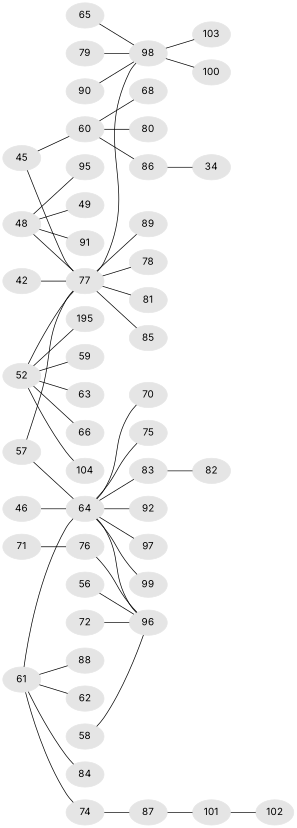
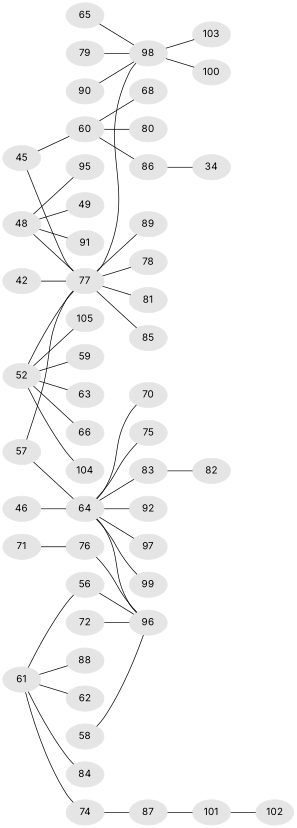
  graph {
    fontname=Inter
    rankdir=LR
    node [color=gray90 fontname=Inter style=filled]
    edge [fontname=Inter]
    77 [super="+67+36"]
    98 [super="+34+41"]
    78
    81
    85
    89
    42
    45
    60
    68
    80
    86
    64 [super="+47+10+24+58+38+37+43"]
    96 [super="+40+17+28+93"]
    70
    75
    83
    92
    97
    99
    46
    48 [super="+25"]
    49
    91
    95
    52 [super="+51"]
    59
    63
    66
    104
-   105 [label=195]
+   105
    n32 [label=58]
    56
    57
    n35 [label=34]
    61 [super="+53"]
    62
    74 [super="+73"]
    84
    88
    87
    82
    100
    103
    65
    76 [super="+69"]
    71
    72
    101
    79
    102
    90
    77 -- 98
    77 -- 78
    77 -- 81
    77 -- 85
    77 -- 89
    98 -- 100
    98 -- 103
    42 -- 77
    45 -- 77
    45 -- 60
    60 -- 68
    60 -- 80
    60 -- 86
    86 -- n35
    64 -- 96
    64 -- 70
    64 -- 75
    64 -- 83
    64 -- 92
    64 -- 97
    64 -- 99
    83 -- 82
    46 -- 64
    48 -- 77
    48 -- 49
    48 -- 91
    48 -- 95
    52 -- 77
    52 -- 59
    52 -- 63
    52 -- 66
    52 -- 104
    52 -- 105
    n32 -- 96
    56 -- 96
    57 -- 77
    57 -- 64
-   61 -- 64
+   61 -- 56
    61 -- 62
    61 -- 74
    61 -- 84
    61 -- 88
    74 -- 87
    87 -- 101
    65 -- 98
    76 -- 96
    71 -- 76
    72 -- 96
    101 -- 102
    79 -- 98
    90 -- 98
  }
